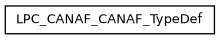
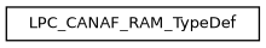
  digraph {
    rankdir=LR
-   n1 [color=black fillcolor=white fontname=Helvetica fontsize=10 height=0.2 label=LPC_CANAF_CANAF_TypeDef shape=record style=filled width=0.4]
+   n1 [color=black fillcolor=white fontname=Helvetica fontsize=10 height=0.2 label=LPC_CANAF_RAM_TypeDef shape=record style=filled width=0.4]
  }
